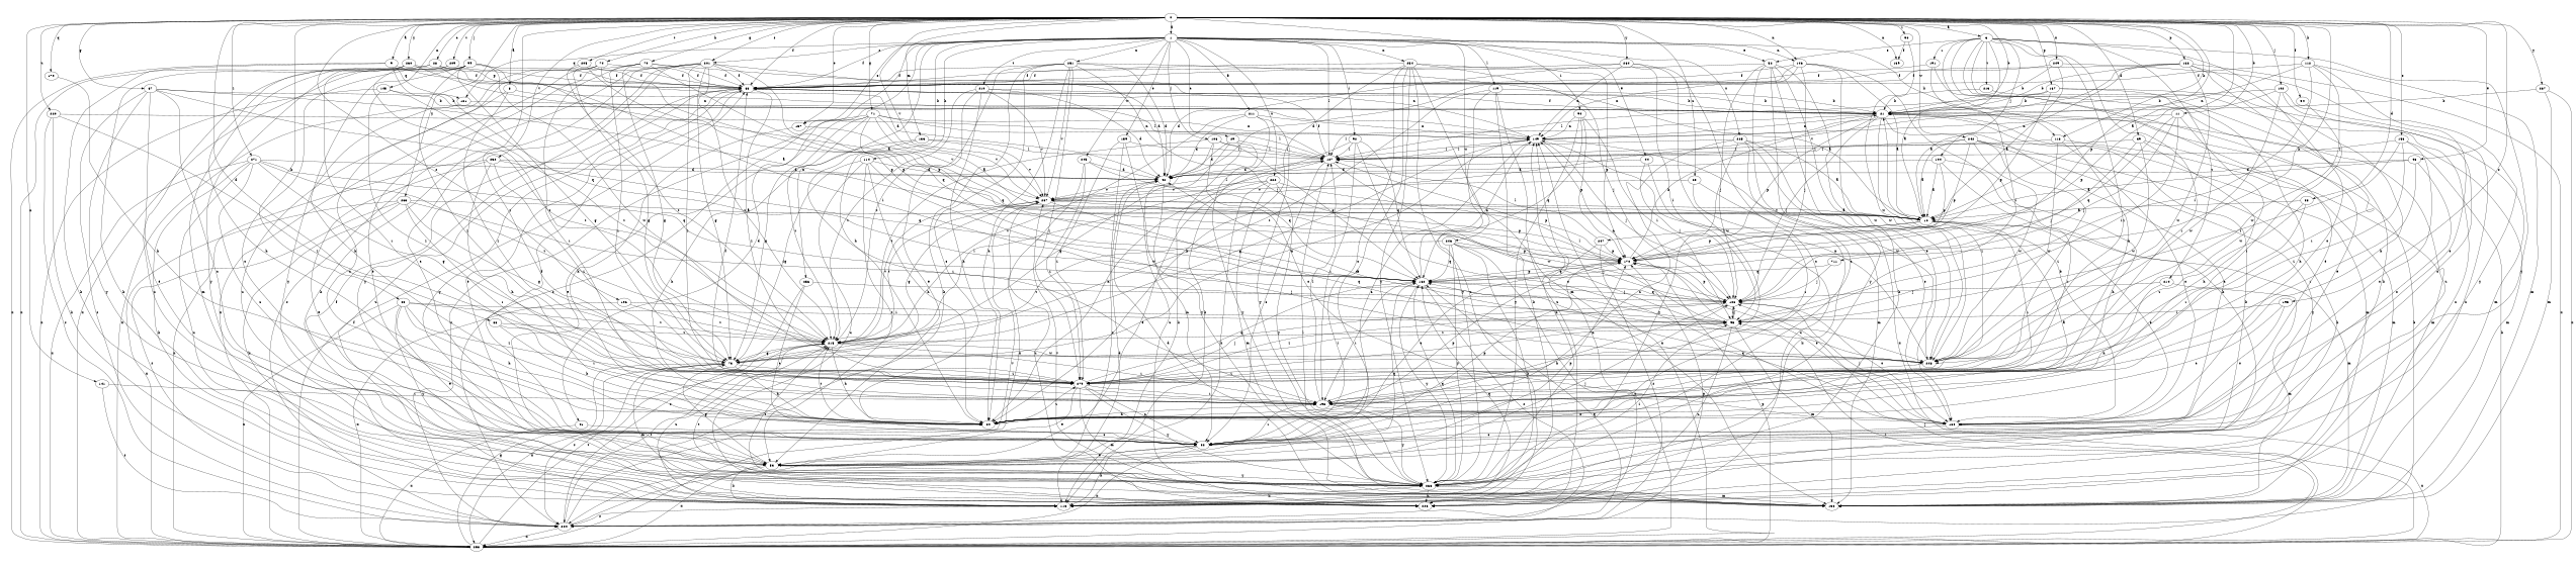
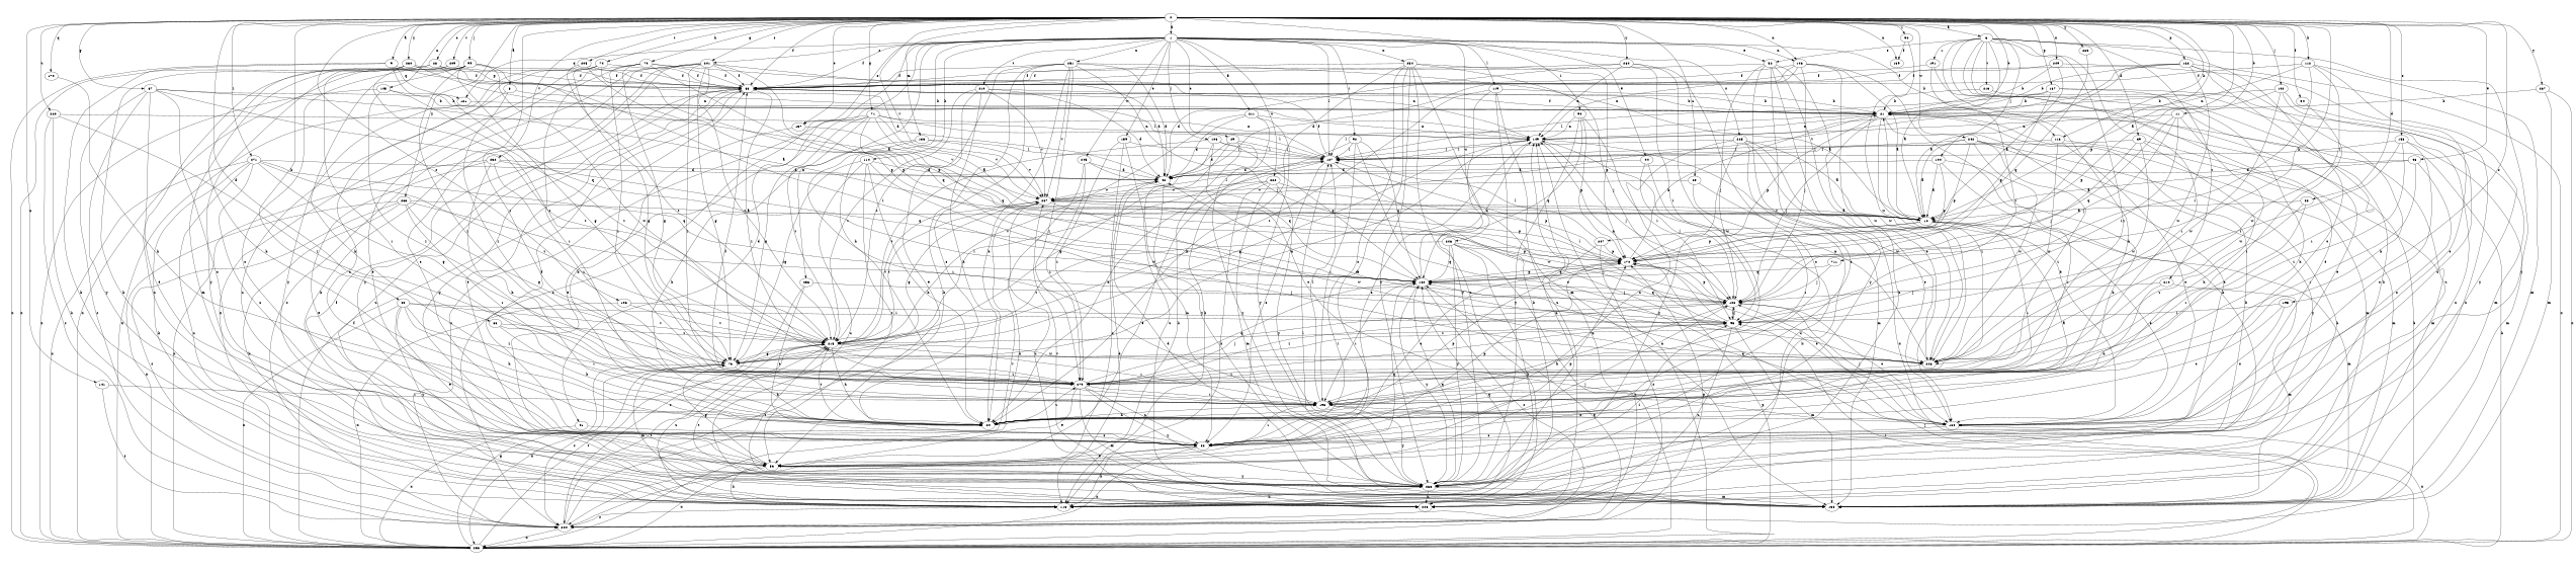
  strict digraph {
    0
    1
    3
    8
    9
    10
    11
    21
    23
    28
    33
    38
    39
    44
    46
    54
    63
    67
    70
    71
    74
    83
    90
    99
    102
    n26 [label=711]
    112
    113
    133
    139
    141
    145
    146
    153
    157
    163
    167
    170
    179
    195
    196
    201
    205
    209
    220
    232
    237
    242
    249
    260
    263
    264
+   265
    267
    271
    279
    29
    41
    52
    84
    92
    94
    103
    114
    119
    127
    159
    181
    204
    210
    211
    222
    225
    245
    246
    251
    254
    256
    53
    104
    116
    160
    191
    193
    213
    214
    226
    268
    32
    182
    258
    138
    247
    95
    106
    149
    248
    42
    215
    73
    0 -> 1 [label=a]
    0 -> 3 [label=a]
    0 -> 8 [label=a]
    0 -> 9 [label=a]
    0 -> 10 [label=a]
    0 -> 11 [label=b]
    0 -> 21 [label=b]
    0 -> 23 [label=c]
    0 -> 28 [label=c]
    0 -> 33 [label=d]
    0 -> 38 [label=d]
    0 -> 39 [label=d]
    0 -> 44 [label=e]
    0 -> 46 [label=e]
    0 -> 54 [label=f]
    0 -> 63 [label=f]
    0 -> 67 [label=g]
    0 -> 70 [label=g]
    0 -> 71 [label=g]
    0 -> 74 [label=h]
    0 -> 83 [label=h]
    0 -> 90 [label=i]
    0 -> 99 [label=j]
    0 -> 102 [label=j]
    0 -> n26 [label=k]
    0 -> 112 [label=k]
    0 -> 113 [label=k]
    0 -> 133 [label=m]
    0 -> 139 [label=n]
    0 -> 141 [label=n]
    0 -> 145 [label=n]
    0 -> 146 [label=n]
    0 -> 153 [label=o]
    0 -> 157 [label=o]
    0 -> 163 [label=p]
    0 -> 167 [label=p]
    0 -> 170 [label=p]
    0 -> 179 [label=q]
    0 -> 195 [label=s]
    0 -> 196 [label=s]
    0 -> 201 [label=s]
    0 -> 205 [label=t]
    0 -> 209 [label=t]
    0 -> 220 [label=u]
    0 -> 232 [label=v]
    0 -> 237 [label=v]
    0 -> 242 [label=w]
    0 -> 249 [label=x]
    0 -> 260 [label=y]
    0 -> 263 [label=y]
    0 -> 264 [label=y]
+   0 -> 265 [label=y]
    0 -> 267 [label=y]
    0 -> 271 [label=z]
    0 -> 279 [label=z]
    1 -> 63 [label=f]
    1 -> 113 [label=k]
    1 -> 146 [label=n]
    1 -> 157 [label=o]
    1 -> 201 [label=s]
    1 -> 29 [label=c]
    1 -> 41 [label=d]
    1 -> 52 [label=e]
    1 -> 84 [label=h]
    1 -> 92 [label=i]
    1 -> 94 [label=i]
    1 -> 103 [label=j]
    1 -> 114 [label=k]
    1 -> 119 [label=l]
    1 -> 127 [label=l]
    1 -> 159 [label=o]
    1 -> 181 [label=q]
    1 -> 204 [label=s]
    1 -> 210 [label=t]
    1 -> 211 [label=t]
    1 -> 222 [label=u]
    1 -> 225 [label=u]
    1 -> 245 [label=w]
    1 -> 246 [label=w]
    1 -> 251 [label=x]
    1 -> 254 [label=x]
    1 -> 256 [label=x]
    3 -> 10 [label=a]
    3 -> 279 [label=z]
    3 -> 52 [label=e]
    3 -> 84 [label=h]
    3 -> 53 [label=e]
    3 -> 104 [label=j]
    3 -> 116 [label=k]
    3 -> 160 [label=o]
    3 -> 191 [label=r]
    3 -> 193 [label=r]
    3 -> 213 [label=t]
    3 -> 214 [label=t]
    3 -> 226 [label=u]
    3 -> 268 [label=y]
    8 -> 21 [label=b]
    8 -> 279 [label=z]
    8 -> 32 [label=c]
    9 -> 63 [label=f]
    9 -> 181 [label=q]
    9 -> 116 [label=k]
    9 -> 182 [label=q]
    9 -> 258 [label=x]
    10 -> 170 [label=p]
    10 -> 237 [label=v]
    10 -> 160 [label=o]
    10 -> 193 [label=r]
    10 -> 138 [label=m]
    10 -> 247 [label=w]
    11 -> 182 [label=q]
    11 -> 95 [label=i]
    11 -> 106 [label=j]
    11 -> 149 [label=n]
    11 -> 248 [label=w]
    21 -> 63 [label=f]
    21 -> 170 [label=p]
    21 -> 279 [label=z]
    21 -> 127 [label=l]
    21 -> 32 [label=c]
    21 -> 138 [label=m]
    21 -> 106 [label=j]
    21 -> 149 [label=n]
    23 -> 237 [label=v]
    23 -> 116 [label=k]
    23 -> 193 [label=r]
    28 -> 10 [label=a]
    28 -> 63 [label=f]
    28 -> 116 [label=k]
    28 -> 226 [label=u]
    28 -> 42 [label=d]
    33 -> 84 [label=h]
    33 -> 193 [label=r]
    33 -> 215 [label=t]
    38 -> 10 [label=a]
    38 -> 279 [label=z]
    38 -> 193 [label=r]
    39 -> 84 [label=h]
    39 -> 127 [label=l]
    39 -> 138 [label=m]
    39 -> 106 [label=j]
    39 -> 248 [label=w]
    44 -> 226 [label=u]
    44 -> 106 [label=j]
    44 -> 42 [label=d]
    46 -> 10 [label=a]
    46 -> 160 [label=o]
    46 -> 193 [label=r]
    46 -> 42 [label=d]
    54 -> 193 [label=r]
    63 -> 21 [label=b]
    63 -> 279 [label=z]
    63 -> 53 [label=e]
    63 -> 226 [label=u]
    63 -> 268 [label=y]
    67 -> 10 [label=a]
    67 -> 21 [label=b]
    67 -> 204 [label=s]
    67 -> 53 [label=e]
    67 -> 268 [label=y]
    67 -> 32 [label=c]
    67 -> 215 [label=t]
    70 -> 63 [label=f]
    70 -> 279 [label=z]
    70 -> 53 [label=e]
    70 -> 193 [label=r]
    70 -> 182 [label=q]
    70 -> 149 [label=n]
    70 -> 73 [label=g]
    71 -> 10 [label=a]
    71 -> 237 [label=v]
    71 -> 127 [label=l]
    71 -> 204 [label=s]
    71 -> 53 [label=e]
    71 -> 182 [label=q]
    71 -> 149 [label=n]
    71 -> 215 [label=t]
    71 -> 73 [label=g]
    74 -> 63 [label=f]
    74 -> 170 [label=p]
    74 -> 226 [label=u]
    74 -> 258 [label=x]
    74 -> 73 [label=g]
    83 -> 279 [label=z]
    83 -> 84 [label=h]
    83 -> 53 [label=e]
    83 -> 268 [label=y]
    83 -> 258 [label=x]
    83 -> 95 [label=i]
    83 -> 215 [label=t]
    90 -> 139 [label=f]
    90 -> 248 [label=w]
    99 -> 63 [label=f]
    99 -> 279 [label=z]
    99 -> 84 [label=h]
    99 -> 268 [label=y]
    99 -> 32 [label=c]
    99 -> 258 [label=x]
    99 -> 95 [label=i]
    99 -> 248 [label=w]
    99 -> 73 [label=g]
    102 -> 21 [label=b]
    102 -> 170 [label=p]
    102 -> 226 [label=u]
    102 -> 32 [label=c]
    102 -> 248 [label=w]
    n26 -> 182 [label=q]
    n26 -> 106 [label=j]
    112 -> 63 [label=f]
    112 -> 160 [label=o]
    112 -> 138 [label=m]
    112 -> 95 [label=i]
    112 -> 149 [label=n]
    112 -> 248 [label=w]
    113 -> 127 [label=l]
    113 -> 160 [label=o]
    113 -> 138 [label=m]
    113 -> 248 [label=w]
    133 -> 237 [label=v]
    133 -> 84 [label=h]
    133 -> 127 [label=l]
    133 -> 193 [label=r]
    141 -> 204 [label=s]
    141 -> 193 [label=r]
    145 -> 21 [label=b]
    145 -> 279 [label=z]
    145 -> 258 [label=x]
    145 -> 215 [label=t]
    146 -> 10 [label=a]
    146 -> 63 [label=f]
    146 -> 116 [label=k]
    146 -> 106 [label=j]
    146 -> 149 [label=n]
    146 -> 248 [label=w]
    146 -> 42 [label=d]
    153 -> 279 [label=z]
    153 -> 127 [label=l]
    153 -> 160 [label=o]
    153 -> 138 [label=m]
    153 -> 95 [label=i]
    157 -> 237 [label=v]
    157 -> 84 [label=h]
    163 -> 10 [label=a]
    163 -> 21 [label=b]
    163 -> 63 [label=f]
    163 -> 237 [label=v]
    163 -> 84 [label=h]
    163 -> 193 [label=r]
    163 -> 258 [label=x]
    163 -> 248 [label=w]
    167 -> 21 [label=b]
    167 -> 170 [label=p]
    167 -> 84 [label=h]
    167 -> 127 [label=l]
    167 -> 138 [label=m]
    170 -> 21 [label=b]
    170 -> 160 [label=o]
    170 -> 182 [label=q]
    179 -> 84 [label=h]
    195 -> 84 [label=c]
    195 -> 160 [label=o]
    195 -> 95 [label=i]
    196 -> 258 [label=x]
    196 -> 95 [label=i]
    196 -> 215 [label=t]
    201 -> 63 [label=f]
    201 -> 170 [label=p]
    201 -> 279 [label=z]
    201 -> 204 [label=s]
    201 -> 116 [label=k]
    201 -> 268 [label=y]
    201 -> 32 [label=c]
    201 -> 42 [label=d]
    201 -> 215 [label=t]
    201 -> 73 [label=g]
    205 -> 63 [label=f]
    205 -> 170 [label=p]
    205 -> 268 [label=y]
    205 -> 215 [label=t]
    209 -> 63 [label=f]
    209 -> 193 [label=r]
    209 -> 138 [label=m]
    220 -> 279 [label=z]
    220 -> 204 [label=s]
    220 -> 116 [label=k]
    220 -> 149 [label=n]
    232 -> 279 [label=z]
    232 -> 84 [label=h]
    232 -> 53 [label=e]
    232 -> 182 [label=q]
    232 -> 258 [label=x]
    232 -> 42 [label=d]
    237 -> 10 [label=a]
    237 -> 170 [label=p]
    237 -> 127 [label=l]
    237 -> 226 [label=u]
-   237 -> 248 [label=q]
+   237 -> 248 [label=w]
    237 -> 215 [label=t]
    237 -> 73 [label=g]
    242 -> 10 [label=a]
    242 -> 170 [label=p]
    242 -> 279 [label=z]
    242 -> 127 [label=l]
    242 -> 116 [label=k]
    242 -> 268 [label=y]
    242 -> 248 [label=w]
    249 -> 10 [label=a]
    249 -> 21 [label=b]
    249 -> 63 [label=f]
    249 -> 268 [label=y]
    260 -> 63 [label=p]
    260 -> 84 [label=h]
    260 -> 258 [label=x]
    260 -> 149 [label=n]
    260 -> 215 [label=t]
    263 -> 10 [label=a]
    263 -> 204 [label=s]
    263 -> 116 [label=k]
    263 -> 193 [label=r]
    263 -> 258 [label=x]
    263 -> 95 [label=i]
    263 -> 73 [label=g]
    264 -> 63 [label=f]
    264 -> 279 [label=z]
    264 -> 32 [label=c]
    264 -> 95 [label=i]
    264 -> 149 [label=n]
    264 -> 42 [label=d]
+   265 -> 182 [label=q]
    267 -> 21 [label=b]
    267 -> 258 [label=x]
    267 -> 138 [label=m]
    271 -> 116 [label=k]
    271 -> 226 [label=u]
    271 -> 32 [label=c]
    271 -> 182 [label=q]
    271 -> 258 [label=x]
    271 -> 42 [label=d]
    271 -> 215 [label=t]
    271 -> 73 [label=g]
    279 -> 53 [label=e]
    279 -> 193 [label=r]
    279 -> 268 [label=y]
    279 -> 32 [label=c]
    279 -> 182 [label=q]
    279 -> 138 [label=m]
    279 -> 106 [label=j]
    29 -> 127 [label=l]
    29 -> 116 [label=k]
    29 -> 268 [label=y]
    29 -> 42 [label=d]
    29 -> 73 [label=g]
    41 -> 32 [label=c]
    41 -> 258 [label=x]
    52 -> 63 [label=f]
    52 -> 116 [label=k]
    52 -> 160 [label=o]
    52 -> 268 [label=y]
    52 -> 32 [label=c]
    52 -> 106 [label=j]
    52 -> 248 [label=w]
    84 -> 10 [label=a]
    84 -> 170 [label=p]
    84 -> 279 [label=z]
    84 -> 215 [label=t]
    92 -> 84 [label=h]
    92 -> 127 [label=l]
    92 -> 160 [label=o]
    92 -> 193 [label=r]
    92 -> 182 [label=q]
    94 -> 170 [label=p]
    94 -> 268 [label=y]
    94 -> 182 [label=q]
    94 -> 95 [label=i]
    94 -> 149 [label=n]
    103 -> 127 [label=l]
    103 -> 160 [label=o]
    103 -> 226 [label=u]
    103 -> 182 [label=q]
    103 -> 215 [label=t]
    114 -> 84 [label=h]
    114 -> 53 [label=t]
    114 -> 226 [label=u]
    114 -> 248 [label=w]
    114 -> 42 [label=d]
    114 -> 73 [label=g]
    119 -> 21 [label=b]
    119 -> 116 [label=k]
    119 -> 226 [label=u]
    119 -> 268 [label=y]
    119 -> 215 [label=t]
    127 -> 63 [label=f]
    127 -> 32 [label=c]
    127 -> 248 [label=w]
    127 -> 42 [label=d]
    159 -> 279 [label=z]
    159 -> 127 [label=l]
    159 -> 204 [label=s]
    159 -> 268 [label=y]
    181 -> 127 [label=l]
    181 -> 258 [label=x]
    204 -> 21 [label=b]
    204 -> 170 [label=p]
    204 -> 237 [label=v]
    204 -> 258 [label=x]
    204 -> 149 [label=n]
    204 -> 42 [label=d]
    204 -> 215 [label=t]
    210 -> 21 [label=b]
    210 -> 237 [label=v]
    210 -> 84 [label=h]
    210 -> 53 [label=e]
    210 -> 42 [label=d]
    210 -> 215 [label=t]
    211 -> 116 [label=k]
    211 -> 268 [label=y]
    211 -> 149 [label=n]
    211 -> 42 [label=d]
    211 -> 215 [label=t]
    222 -> 170 [label=p]
    222 -> 237 [label=v]
    222 -> 53 [label=e]
    222 -> 116 [label=k]
    222 -> 268 [label=y]
    222 -> 138 [label=m]
    225 -> 10 [label=a]
    225 -> 127 [label=l]
    225 -> 160 [label=o]
    225 -> 268 [label=y]
    225 -> 32 [label=c]
    225 -> 258 [label=x]
    225 -> 138 [label=m]
    245 -> 279 [label=z]
    245 -> 182 [label=q]
    245 -> 258 [label=x]
    245 -> 42 [label=d]
    246 -> 170 [label=p]
    246 -> 116 [label=k]
    246 -> 268 [label=y]
    246 -> 182 [label=q]
    246 -> 258 [label=x]
    246 -> 106 [label=j]
    246 -> 215 [label=t]
    251 -> 10 [label=a]
    251 -> 63 [label=f]
    251 -> 237 [label=v]
    251 -> 279 [label=z]
    251 -> 84 [label=h]
    251 -> 116 [label=k]
    251 -> 32 [label=c]
    251 -> 106 [label=j]
    251 -> 42 [label=d]
    251 -> 215 [label=t]
    254 -> 63 [label=f]
    254 -> 170 [label=p]
    254 -> 84 [label=h]
    254 -> 53 [label=e]
    254 -> 226 [label=u]
    254 -> 268 [label=y]
    254 -> 32 [label=c]
    254 -> 138 [label=m]
    254 -> 106 [label=j]
    256 -> 204 [label=s]
    256 -> 32 [label=c]
    256 -> 106 [label=j]
    53 -> 170 [label=p]
    53 -> 116 [label=k]
    53 -> 268 [label=y]
    53 -> 182 [label=q]
    53 -> 258 [label=x]
    53 -> 106 [label=j]
    53 -> 73 [label=g]
    104 -> 10 [label=a]
    104 -> 170 [label=p]
    104 -> 84 [label=h]
    104 -> 193 [label=r]
    104 -> 42 [label=d]
    116 -> 63 [label=f]
    116 -> 204 [label=s]
    116 -> 182 [label=q]
    160 -> 21 [label=b]
    160 -> 32 [label=c]
    160 -> 182 [label=q]
    160 -> 258 [label=x]
    160 -> 106 [label=j]
    191 -> 63 [label=f]
    191 -> 53 [label=e]
    191 -> 95 [label=i]
    193 -> 63 [label=f]
    193 -> 84 [label=h]
    193 -> 127 [label=l]
    193 -> 160 [label=o]
    193 -> 268 [label=y]
    213 -> 21 [label=b]
    213 -> 226 [label=u]
    214 -> 84 [label=h]
    214 -> 138 [label=m]
    214 -> 106 [label=j]
    268 -> 21 [label=b]
    268 -> 116 [label=k]
    268 -> 226 [label=u]
    268 -> 182 [label=q]
    268 -> 138 [label=m]
    268 -> 95 [label=i]
    268 -> 149 [label=n]
    268 -> 215 [label=t]
    32 -> 63 [label=f]
    32 -> 170 [label=p]
    32 -> 53 [label=e]
    32 -> 116 [label=k]
    32 -> 193 [label=r]
    32 -> 258 [label=x]
    182 -> 170 [label=p]
    182 -> 204 [label=s]
    182 -> 193 [label=r]
    182 -> 268 [label=y]
    182 -> 106 [label=j]
    182 -> 149 [label=n]
    258 -> 21 [label=b]
    258 -> 63 [label=f]
    258 -> 170 [label=p]
    258 -> 182 [label=q]
    258 -> 95 [label=i]
    258 -> 106 [label=j]
    258 -> 149 [label=n]
    258 -> 215 [label=t]
    258 -> 73 [label=g]
    138 -> 237 [label=v]
    138 -> 127 [label=l]
    138 -> 42 [label=d]
    138 -> 215 [label=t]
    247 -> 170 [label=p]
    247 -> 127 [label=l]
    247 -> 204 [label=s]
    247 -> 32 [label=c]
    95 -> 127 [label=l]
    95 -> 226 [label=u]
    95 -> 138 [label=m]
    95 -> 106 [label=j]
    95 -> 149 [label=n]
    95 -> 215 [label=t]
    106 -> 170 [label=p]
    106 -> 279 [label=z]
    106 -> 84 [label=h]
    106 -> 160 [label=o]
    106 -> 182 [label=q]
    106 -> 95 [label=i]
    149 -> 127 [label=l]
    149 -> 32 [label=c]
    149 -> 106 [label=j]
    149 -> 248 [label=w]
    149 -> 73 [label=g]
    248 -> 279 [label=z]
    248 -> 149 [label=n]
    248 -> 42 [label=d]
    42 -> 237 [label=v]
    42 -> 32 [label=c]
    215 -> 237 [label=v]
    215 -> 84 [label=h]
    215 -> 127 [label=l]
    215 -> 193 [label=r]
    215 -> 226 [label=u]
    215 -> 248 [label=w]
    215 -> 73 [label=g]
    73 -> 279 [label=z]
    73 -> 84 [label=h]
    73 -> 204 [label=s]
    73 -> 258 [label=x]
    73 -> 138 [label=m]
    73 -> 95 [label=i]
    73 -> 149 [label=n]
  }
